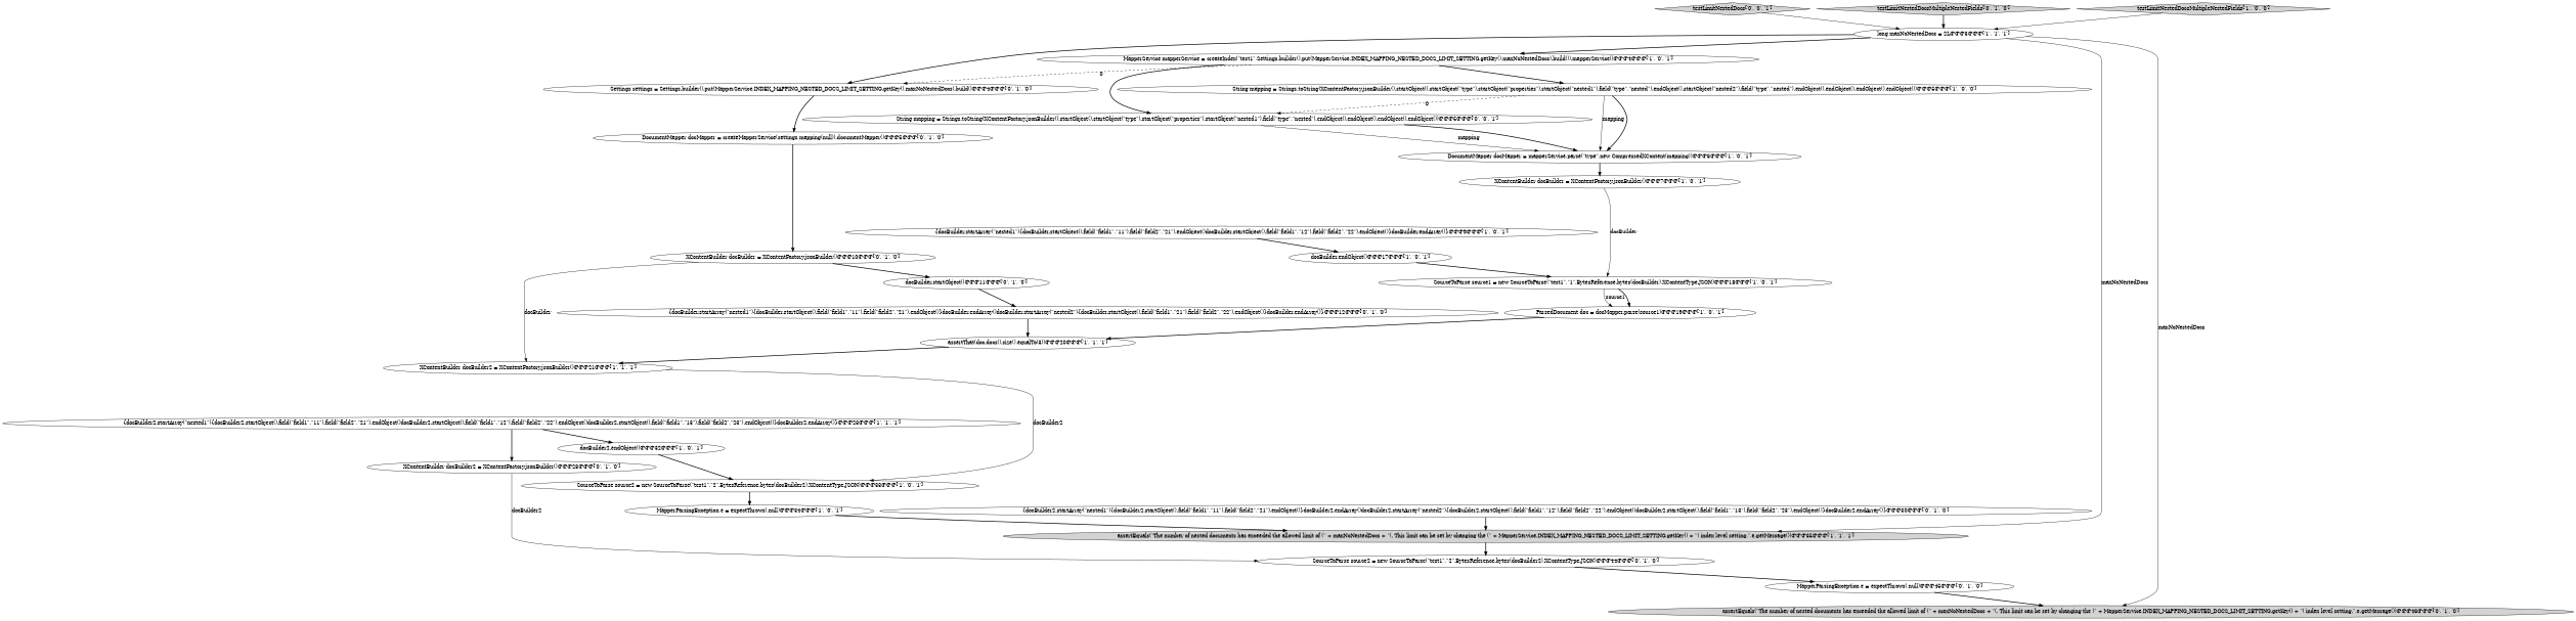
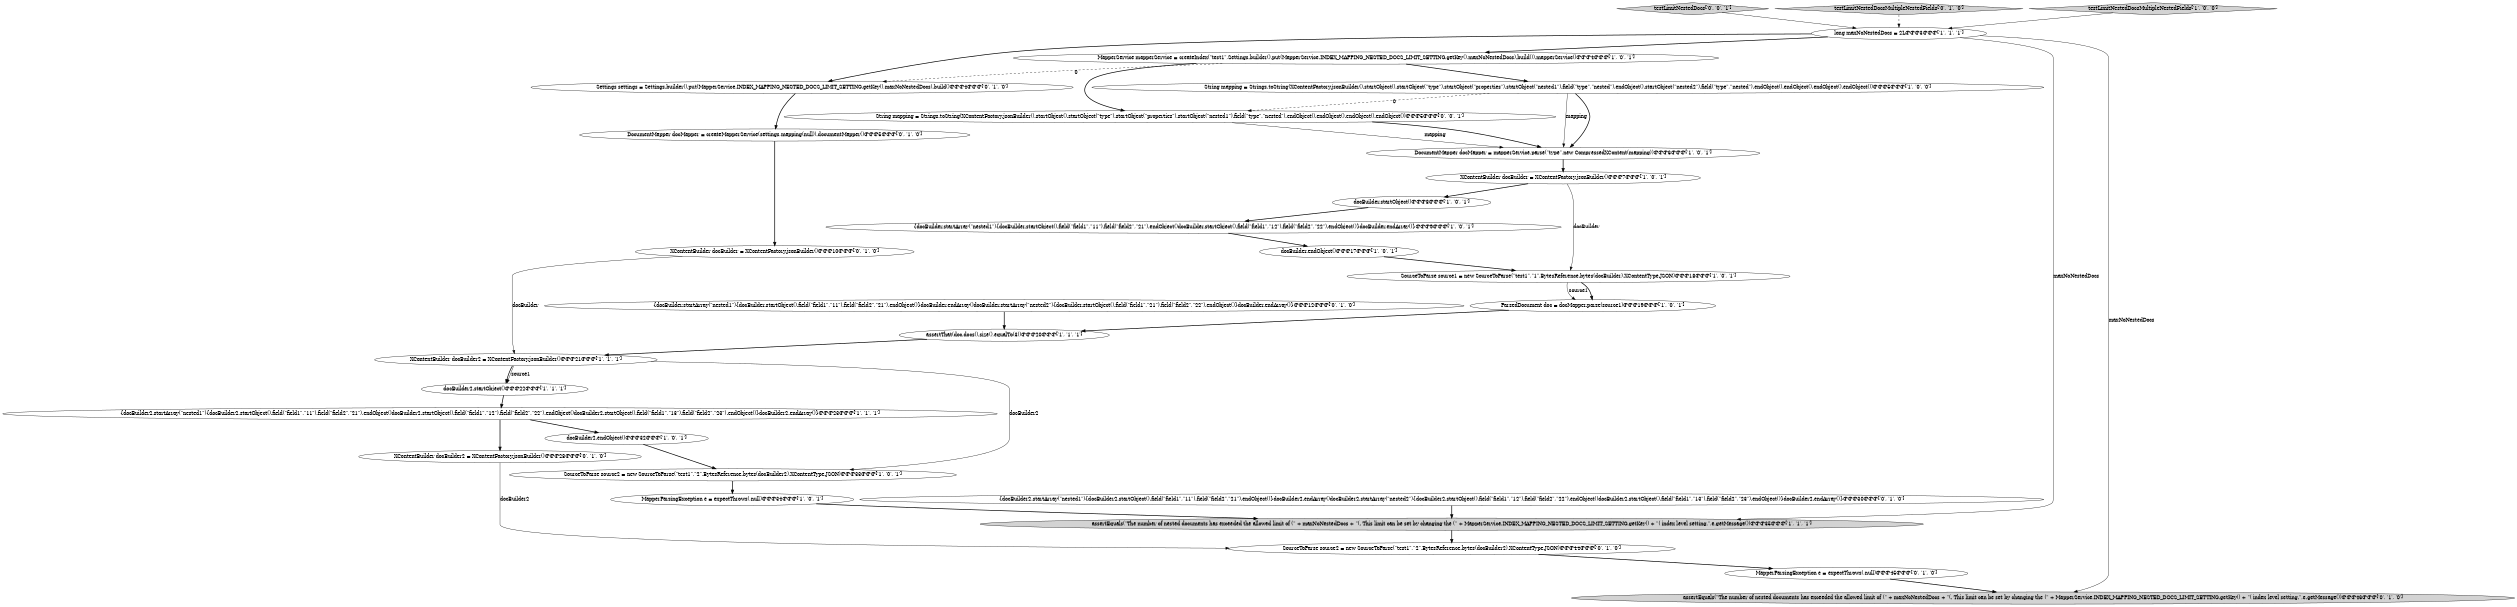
  digraph {
    node [fillcolor=white shape=ellipse style=filled]
    edge [style=bold]
-   n1 [label="docBuilder.startObject()@@@11@@@['0', '1', '0']"]
    n2 [label="{docBuilder.startArray(\"nested1\"){docBuilder.startObject().field(\"field1\",\"11\").field(\"field2\",\"21\").endObject()}docBuilder.endArray()docBuilder.startArray(\"nested2\"){docBuilder.startObject().field(\"field1\",\"21\").field(\"field2\",\"22\").endObject()}docBuilder.endArray()}@@@12@@@['0', '1', '0']"]
    n3 [label="assertThat(doc.docs().size(),equalTo(3))@@@20@@@['1', '1', '1']"]
    n4 [label="MapperParsingException e = expectThrows(,null)@@@34@@@['1', '0', '1']"]
    n5 [fillcolor=lightgray label="assertEquals(\"The number of nested documents has exceeded the allowed limit of (\" + maxNoNestedDocs + \"(. This limit can be set by changing the (\" + MapperService.INDEX_MAPPING_NESTED_DOCS_LIMIT_SETTING.getKey() + \"( index level setting.\",e.getMessage())@@@35@@@['1', '1', '1']"]
    n6 [label="SourceToParse source2 = new SourceToParse(\"test1\",\"2\",BytesReference.bytes(docBuilder2),XContentType.JSON)@@@44@@@['0', '1', '0']"]
+   n7 [label="docBuilder.startObject()@@@8@@@['1', '0', '1']"]
    n8 [label="{docBuilder.startArray(\"nested1\"){docBuilder.startObject().field(\"field1\",\"11\").field(\"field2\",\"21\").endObject()docBuilder.startObject().field(\"field1\",\"12\").field(\"field2\",\"22\").endObject()}docBuilder.endArray()}@@@9@@@['1', '0', '1']"]
    n9 [label="docBuilder.endObject()@@@17@@@['1', '0', '1']"]
    n10 [label="XContentBuilder docBuilder2 = XContentFactory.jsonBuilder()@@@21@@@['1', '1', '1']"]
    n11 [label="MapperParsingException e = expectThrows(,null)@@@45@@@['0', '1', '0']"]
    n12 [fillcolor=lightgray label="assertEquals(\"The number of nested documents has exceeded the allowed limit of (\" + maxNoNestedDocs + \"(. This limit can be set by changing the (\" + MapperService.INDEX_MAPPING_NESTED_DOCS_LIMIT_SETTING.getKey() + \"( index level setting.\",e.getMessage())@@@46@@@['0', '1', '0']"]
    n13 [label="Settings settings = Settings.builder().put(MapperService.INDEX_MAPPING_NESTED_DOCS_LIMIT_SETTING.getKey(),maxNoNestedDocs).build()@@@4@@@['0', '1', '0']"]
    n14 [label="DocumentMapper docMapper = createMapperService(settings,mapping(null)).documentMapper()@@@5@@@['0', '1', '0']"]
    n15 [label="XContentBuilder docBuilder = XContentFactory.jsonBuilder()@@@10@@@['0', '1', '0']"]
    n16 [label="SourceToParse source1 = new SourceToParse(\"test1\",\"1\",BytesReference.bytes(docBuilder),XContentType.JSON)@@@18@@@['1', '0', '1']"]
    n17 [label="ParsedDocument doc = docMapper.parse(source1)@@@19@@@['1', '0', '1']"]
    n18 [fillcolor=lightgray label="testLimitNestedDocs['0', '0', '1']" shape=diamond]
    n19 [label="long maxNoNestedDocs = 2L@@@3@@@['1', '1', '1']"]
    n20 [label="MapperService mapperService = createIndex(\"test1\",Settings.builder().put(MapperService.INDEX_MAPPING_NESTED_DOCS_LIMIT_SETTING.getKey(),maxNoNestedDocs).build()).mapperService()@@@4@@@['1', '0', '1']"]
+   n21 [label="docBuilder2.startObject()@@@22@@@['1', '1', '1']"]
    n22 [label="SourceToParse source2 = new SourceToParse(\"test1\",\"2\",BytesReference.bytes(docBuilder2),XContentType.JSON)@@@33@@@['1', '0', '1']"]
    n23 [label="{docBuilder2.startArray(\"nested1\"){docBuilder2.startObject().field(\"field1\",\"11\").field(\"field2\",\"21\").endObject()docBuilder2.startObject().field(\"field1\",\"12\").field(\"field2\",\"22\").endObject()docBuilder2.startObject().field(\"field1\",\"13\").field(\"field2\",\"23\").endObject()}docBuilder2.endArray()}@@@23@@@['1', '1', '1']"]
    n24 [label="docBuilder2.endObject()@@@32@@@['1', '0', '1']"]
    n25 [label="XContentBuilder docBuilder2 = XContentFactory.jsonBuilder()@@@28@@@['0', '1', '0']"]
    n26 [label="{docBuilder2.startArray(\"nested1\"){docBuilder2.startObject().field(\"field1\",\"11\").field(\"field2\",\"21\").endObject()}docBuilder2.endArray()docBuilder2.startArray(\"nested2\"){docBuilder2.startObject().field(\"field1\",\"12\").field(\"field2\",\"22\").endObject()docBuilder2.startObject().field(\"field1\",\"13\").field(\"field2\",\"23\").endObject()}docBuilder2.endArray()}@@@30@@@['0', '1', '0']"]
    n27 [fillcolor=lightgray label="testLimitNestedDocsMultipleNestedFields['0', '1', '0']" shape=diamond]
    n28 [label="String mapping = Strings.toString(XContentFactory.jsonBuilder().startObject().startObject(\"type\").startObject(\"properties\").startObject(\"nested1\").field(\"type\",\"nested\").endObject().endObject().endObject().endObject())@@@5@@@['0', '0', '1']"]
    n29 [label="String mapping = Strings.toString(XContentFactory.jsonBuilder().startObject().startObject(\"type\").startObject(\"properties\").startObject(\"nested1\").field(\"type\",\"nested\").endObject().startObject(\"nested2\").field(\"type\",\"nested\").endObject().endObject().endObject().endObject())@@@5@@@['1', '0', '0']"]
    n30 [label="DocumentMapper docMapper = mapperService.parse(\"type\",new CompressedXContent(mapping))@@@6@@@['1', '0', '1']"]
    n31 [label="XContentBuilder docBuilder = XContentFactory.jsonBuilder()@@@7@@@['1', '0', '1']"]
    n32 [fillcolor=lightgray label="testLimitNestedDocsMultipleNestedFields['1', '0', '0']" shape=diamond]
-   n1 -> n2
    n2 -> n3
    n3 -> n10
    n4 -> n5
    n5 -> n6
    n6 -> n11
+   n7 -> n8
    n8 -> n9
    n9 -> n16
+   n10 -> n21
+   n10 -> n21 [label=source1 style=solid]
    n10 -> n22 [label=docBuilder2 style=solid]
    n11 -> n12
    n13 -> n14
    n14 -> n15
-   n15 -> n1
    n15 -> n10 [label=docBuilder style=solid]
    n16 -> n17 [label=source1 style=solid]
    n16 -> n17
    n17 -> n3
    n18 -> n19 [style=solid]
    n19 -> n5 [label=maxNoNestedDocs style=solid]
    n19 -> n12 [label=maxNoNestedDocs style=solid]
    n19 -> n13
    n19 -> n20
    n20 -> n13 [label=0 style=dashed]
    n20 -> n28
    n20 -> n29
+   n21 -> n23
    n22 -> n4
    n23 -> n24
    n23 -> n25
    n24 -> n22
    n25 -> n6 [label=docBuilder2 style=solid]
    n26 -> n5
-   n27 -> n19
+   n27 -> n19 [style=dashed]
    n28 -> n30 [label=mapping style=solid]
    n28 -> n30
    n29 -> n28 [label=0 style=dashed]
    n29 -> n30 [label=mapping style=solid]
    n29 -> n30
    n30 -> n31
+   n31 -> n7
    n31 -> n16 [label=docBuilder style=solid]
    n32 -> n19 [style=solid]
  }
